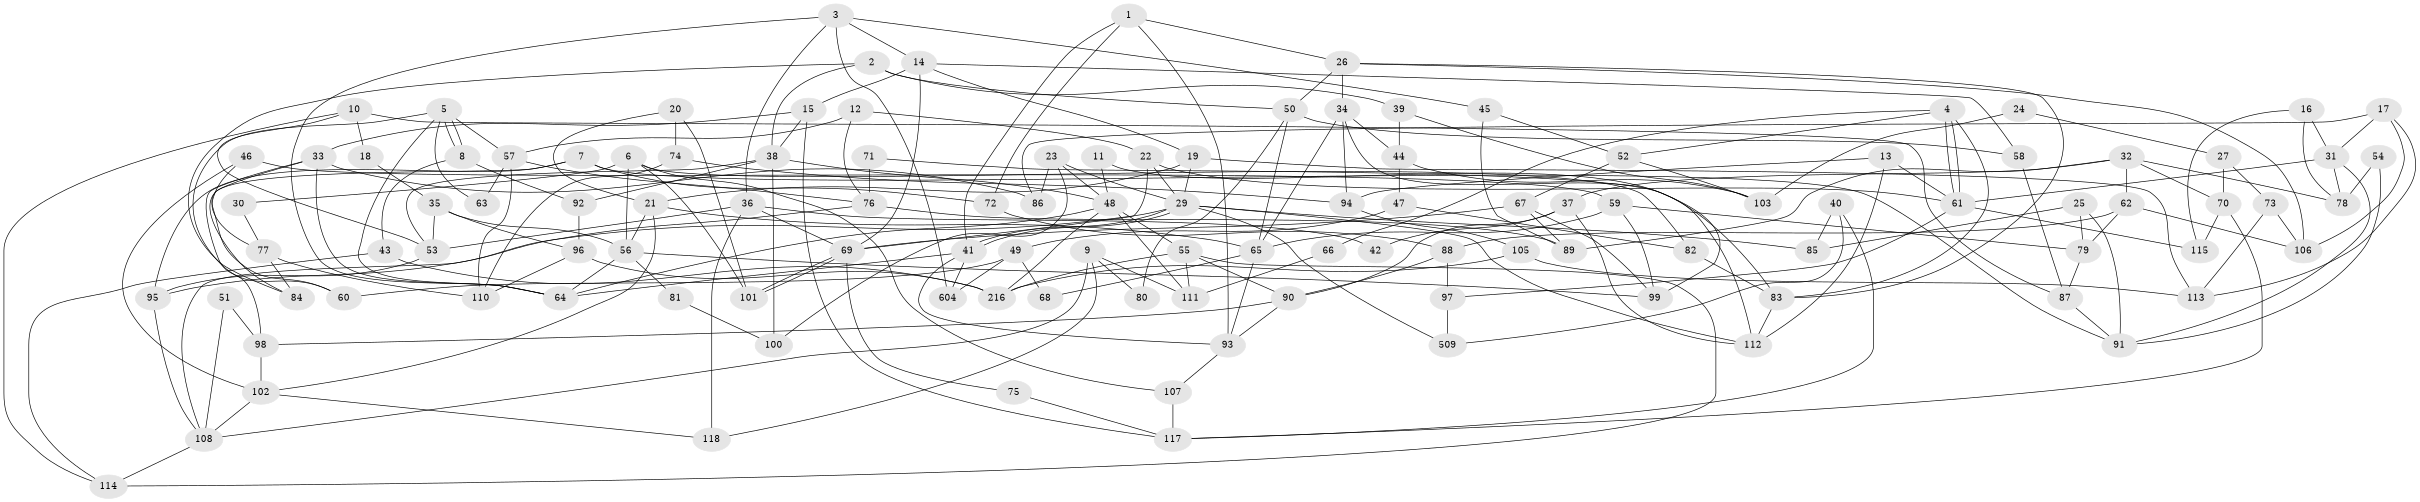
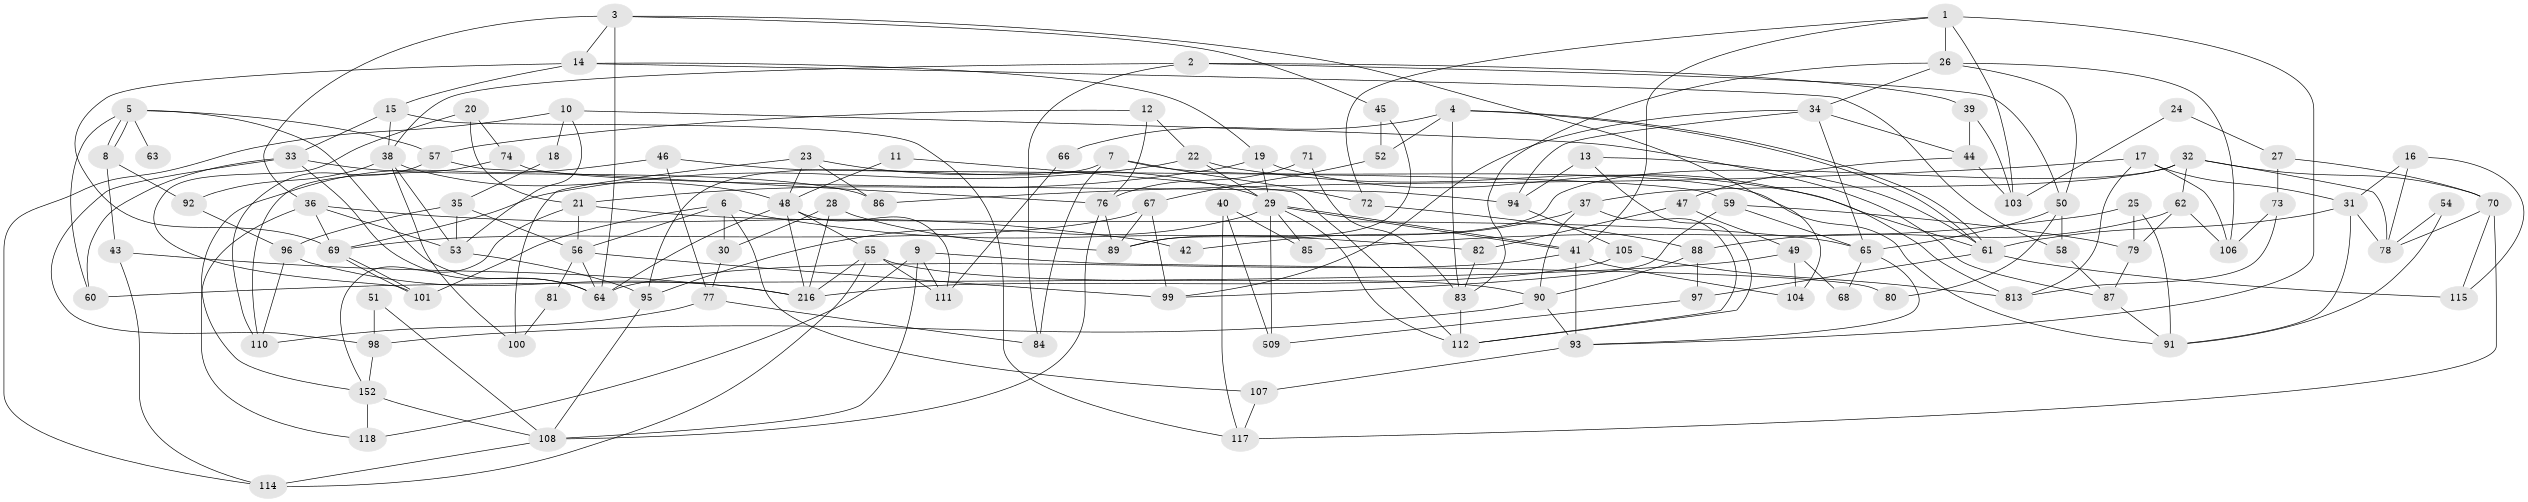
  graph {
    node [color=gray90 style=filled]
    1
    26
    41
    72
    93
    103
    50
    83
    106
    34
    64
-   104 [label=604]
+   104
    88
    107
    2
    38
    39
    84
    92
    53
    48
    100
    44
    80
    58
    65
    3
    14
    36
    45
    15
    19
    69
    118
    42
    52
    89
    4
    61
    66
    67
    115
    97
    111
    112
    5
    8
    57
    60
    63
    43
    76
    110
    6
    30
    56
    82
    101
    77
    99
    81
    117
    7
    91
    95
    108
    114
    n68 [label=216]
    96
    9
    10
    18
    87
    35
    11
    55
    12
    22
    29
    13
    94
    105
    33
-   113
+   113 [label=813]
    21
-   75
    86
    98
    16
    31
    78
    17
-   102
+   102 [label=152]
    85
    n95 [label=509]
    20
    74
    68
    23
    24
    27
    70
    73
    49
    25
    79
+   28
    32
    37
    62
    90
    47
    40
    46
    59
    51
    54
    71
    1 -- 26
    1 -- 41
    1 -- 72
    1 -- 93
-   52 -- 103
+   1 -- 103
    26 -- 50
    26 -- 83
    26 -- 106
    26 -- 34
    41 -- 93
    41 -- 64
    41 -- 104
    72 -- 88
    93 -- 107
    50 -- 80
    50 -- 58
    50 -- 65
    83 -- 112
    34 -- 44
    34 -- 65
    34 -- 99
    34 -- 94
    88 -- 97
    88 -- 90
    107 -- 117
    2 -- 50
    2 -- 38
    2 -- 39
    2 -- 84
    38 -- 92
    38 -- 53
    38 -- 48
    38 -- 100
    39 -- 103
    39 -- 44
    92 -- 96
    53 -- 95
    48 -- 64
    48 -- 111
    48 -- n68
    48 -- 55
    44 -- 103
    44 -- 47
    58 -- 87
    65 -- 93
    65 -- 68
    3 -- 64
    3 -- 104
    3 -- 14
    3 -- 36
    3 -- 45
    14 -- 58
    14 -- 15
    14 -- 19
    14 -- 69
    36 -- 53
    36 -- 69
    36 -- 118
    36 -- 42
    45 -- 52
    45 -- 89
    15 -- 38
    15 -- 117
    15 -- 33
    19 -- 29
    19 -- 113
    19 -- 21
    69 -- 101
    69 -- 101
-   69 -- 75
    52 -- 67
    4 -- 83
    4 -- 52
    4 -- 61
    4 -- 61
    4 -- 66
    61 -- 115
    61 -- 97
    66 -- 111
    67 -- 69
    67 -- 89
    67 -- 99
    97 -- n95
    5 -- 64
    5 -- 8
    5 -- 8
    5 -- 57
    5 -- 60
    5 -- 63
    8 -- 92
    8 -- 43
-   57 -- 63
    57 -- 76
    57 -- 110
    43 -- 114
    43 -- n68
    76 -- 89
    76 -- 108
    6 -- 107
    6 -- 30
    6 -- 56
    6 -- 82
    6 -- 101
    30 -- 77
    56 -- 64
    56 -- 99
    56 -- 81
    82 -- 83
    77 -- 84
    77 -- 110
    81 -- 100
    7 -- 72
    7 -- 84
    7 -- 91
    7 -- 95
    95 -- 108
    108 -- 114
    96 -- 110
    96 -- n68
    9 -- 80
    9 -- 118
    9 -- 111
    9 -- 108
    10 -- 53
    10 -- 114
    10 -- 18
    10 -- 87
    18 -- 35
    87 -- 91
    35 -- 53
    35 -- 56
    35 -- 96
    11 -- 48
    11 -- 112
    55 -- 111
    55 -- 114
    55 -- n68
    55 -- 90
    12 -- 57
    12 -- 76
    12 -- 22
    22 -- 69
    22 -- 61
    22 -- 29
    29 -- 41
    29 -- 41
    29 -- 112
    29 -- 95
    29 -- 85
    29 -- n95
    13 -- 61
    13 -- 112
    13 -- 94
    94 -- 105
    105 -- n68
    105 -- 113
    33 -- 64
    33 -- 60
    33 -- 86
    33 -- 98
    21 -- 65
    21 -- 56
    21 -- 102
-   75 -- 117
    98 -- 102
    16 -- 115
    16 -- 31
    16 -- 78
    31 -- 61
    31 -- 91
    31 -- 78
    17 -- 106
    17 -- 113
    17 -- 86
    17 -- 31
    102 -- 118
    102 -- 108
    20 -- 101
    20 -- 21
    20 -- 74
    74 -- 110
    74 -- 94
    23 -- 48
    23 -- 100
    23 -- 29
    23 -- 86
    24 -- 103
    24 -- 27
    27 -- 70
    27 -- 73
    70 -- 115
    70 -- 117
+   70 -- 78
    73 -- 106
    73 -- 113
    49 -- 104
    49 -- 60
    49 -- 68
    25 -- 91
    25 -- 85
    25 -- 79
    79 -- 87
+   28 -- 89
+   28 -- 30
+   28 -- n68
    32 -- 89
    32 -- 78
    32 -- 70
    32 -- 37
    32 -- 62
    37 -- 42
    37 -- 112
    37 -- 90
    62 -- 106
    62 -- 88
    62 -- 79
    90 -- 93
    90 -- 98
    47 -- 82
    47 -- 49
    40 -- 117
    40 -- 85
    40 -- n95
    46 -- 77
    46 -- 102
    46 -- 59
    59 -- 65
    59 -- 99
    59 -- 79
    51 -- 108
    51 -- 98
    54 -- 91
    54 -- 78
    71 -- 83
    71 -- 76
  }
